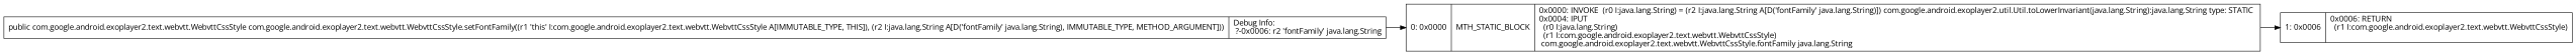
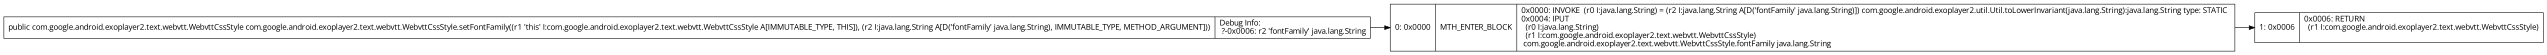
  digraph {
    rankdir=LR
    fontname="Open Sans"
    node [shape=record fontname="Open Sans"]
    edge [fontname="Open Sans"]
-   n1 [label="{0\:\ 0x0000|MTH_STATIC_BLOCK\l|0x0000: INVOKE  (r0 I:java.lang.String) = (r2 I:java.lang.String A[D('fontFamily' java.lang.String)]) com.google.android.exoplayer2.util.Util.toLowerInvariant(java.lang.String):java.lang.String type: STATIC \l0x0004: IPUT  \l  (r0 I:java.lang.String)\l  (r1 I:com.google.android.exoplayer2.text.webvtt.WebvttCssStyle)\l com.google.android.exoplayer2.text.webvtt.WebvttCssStyle.fontFamily java.lang.String \l}"]
+   n1 [label="{0\:\ 0x0000|MTH_ENTER_BLOCK\l|0x0000: INVOKE  (r0 I:java.lang.String) = (r2 I:java.lang.String A[D('fontFamily' java.lang.String)]) com.google.android.exoplayer2.util.Util.toLowerInvariant(java.lang.String):java.lang.String type: STATIC \l0x0004: IPUT  \l  (r0 I:java.lang.String)\l  (r1 I:com.google.android.exoplayer2.text.webvtt.WebvttCssStyle)\l com.google.android.exoplayer2.text.webvtt.WebvttCssStyle.fontFamily java.lang.String \l}"]
    n2 [label="{1\:\ 0x0006|0x0006: RETURN  \l  (r1 I:com.google.android.exoplayer2.text.webvtt.WebvttCssStyle)\l \l}"]
    n3 [label="{public com.google.android.exoplayer2.text.webvtt.WebvttCssStyle com.google.android.exoplayer2.text.webvtt.WebvttCssStyle.setFontFamily((r1 'this' I:com.google.android.exoplayer2.text.webvtt.WebvttCssStyle A[IMMUTABLE_TYPE, THIS]), (r2 I:java.lang.String A[D('fontFamily' java.lang.String), IMMUTABLE_TYPE, METHOD_ARGUMENT]))  | Debug Info:\l  ?\-0x0006: r2 'fontFamily' java.lang.String\l}"]
    n1 -> n2
    n3 -> n1
  }
